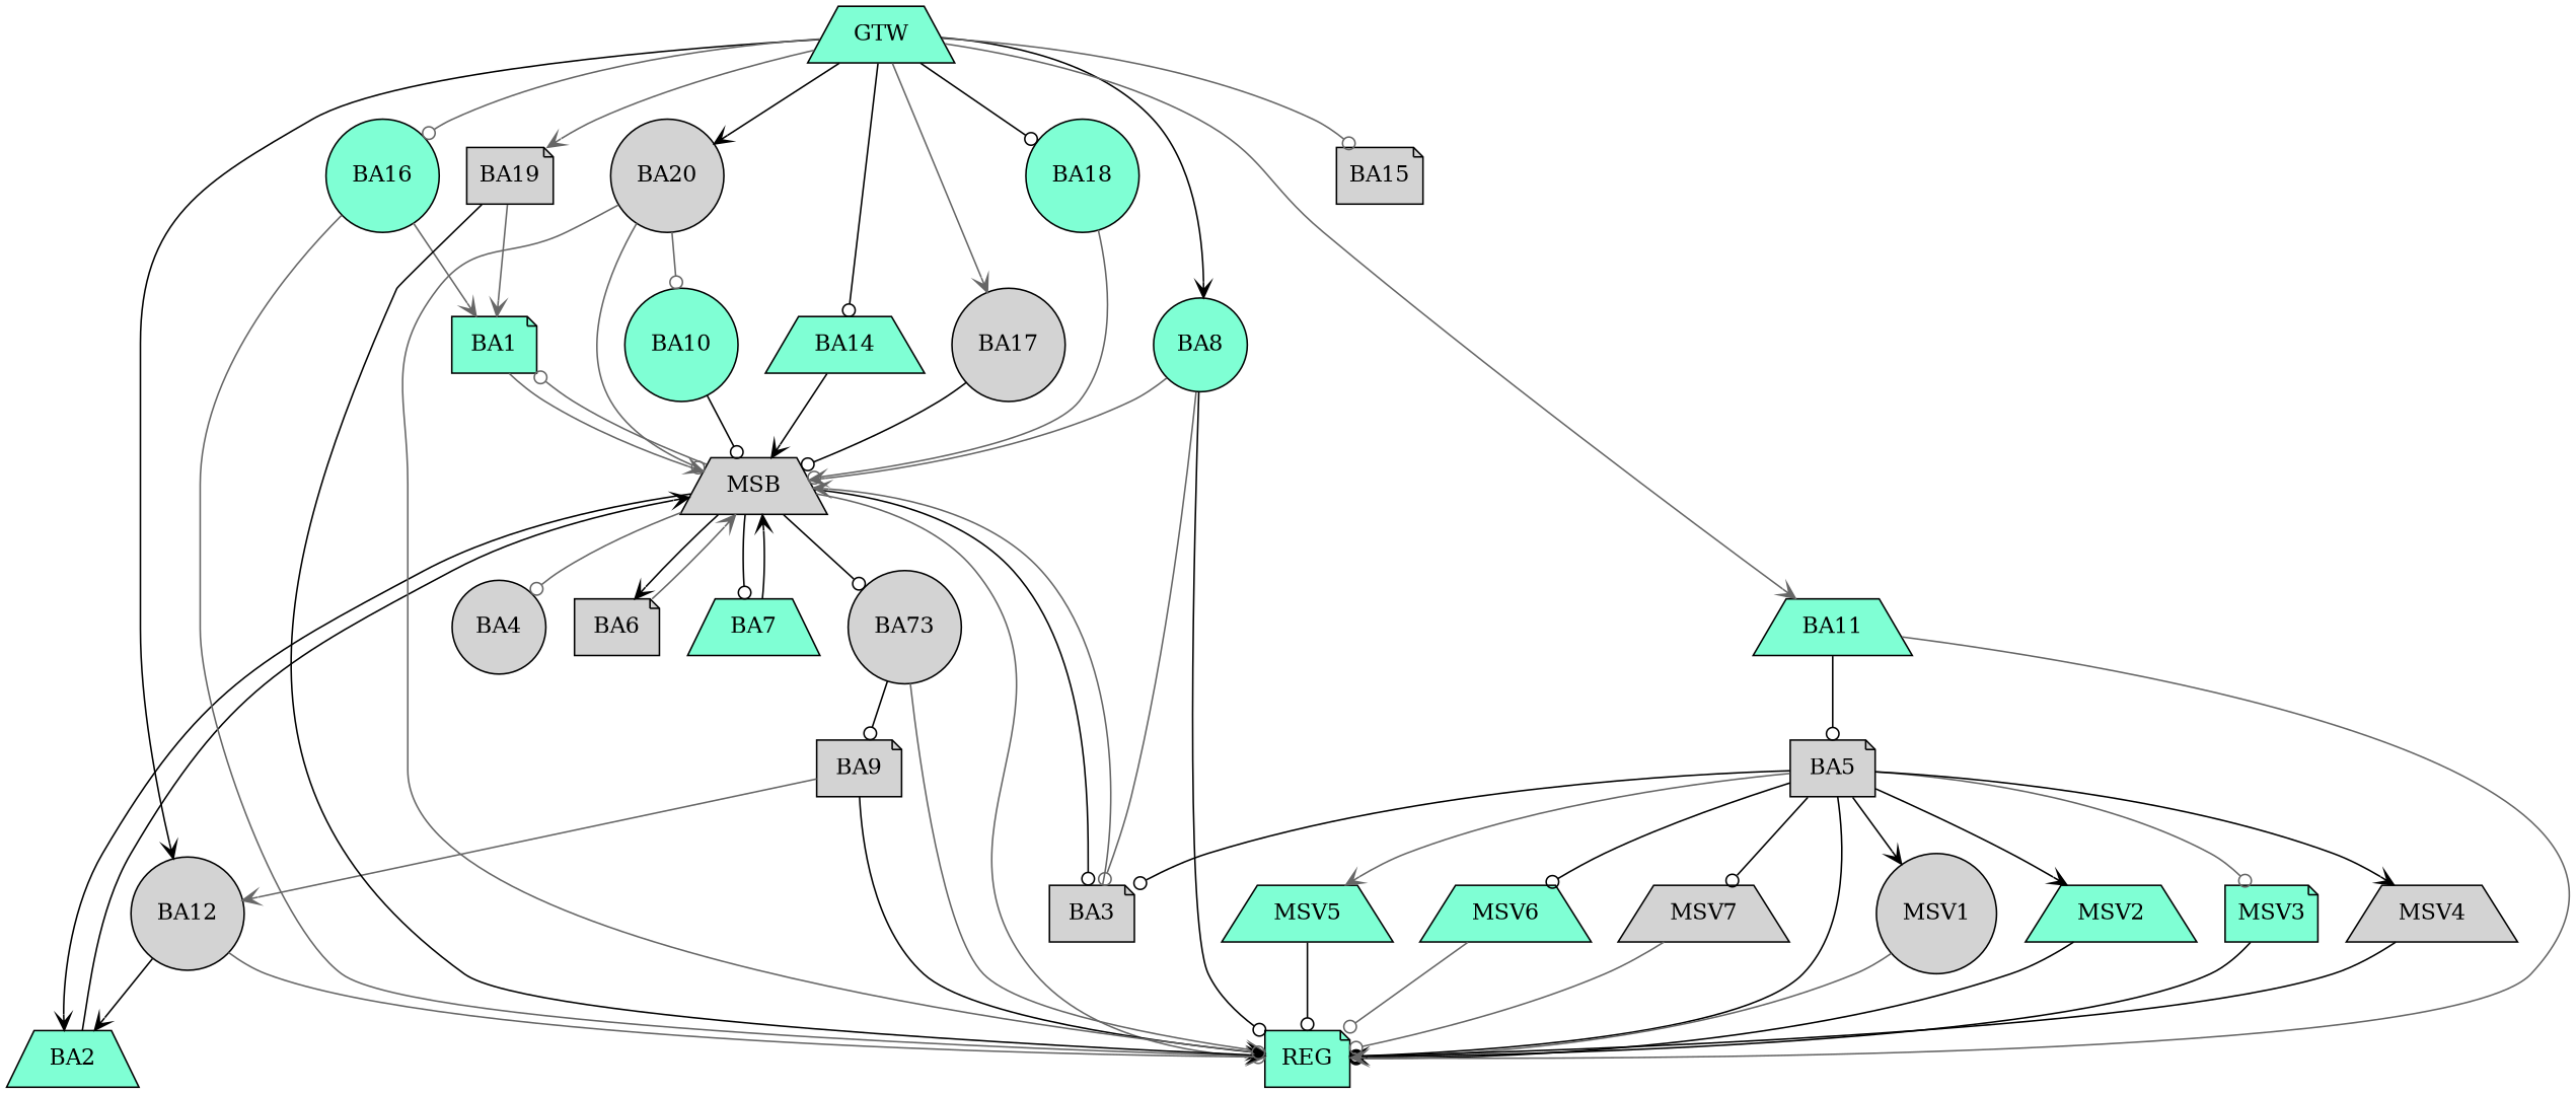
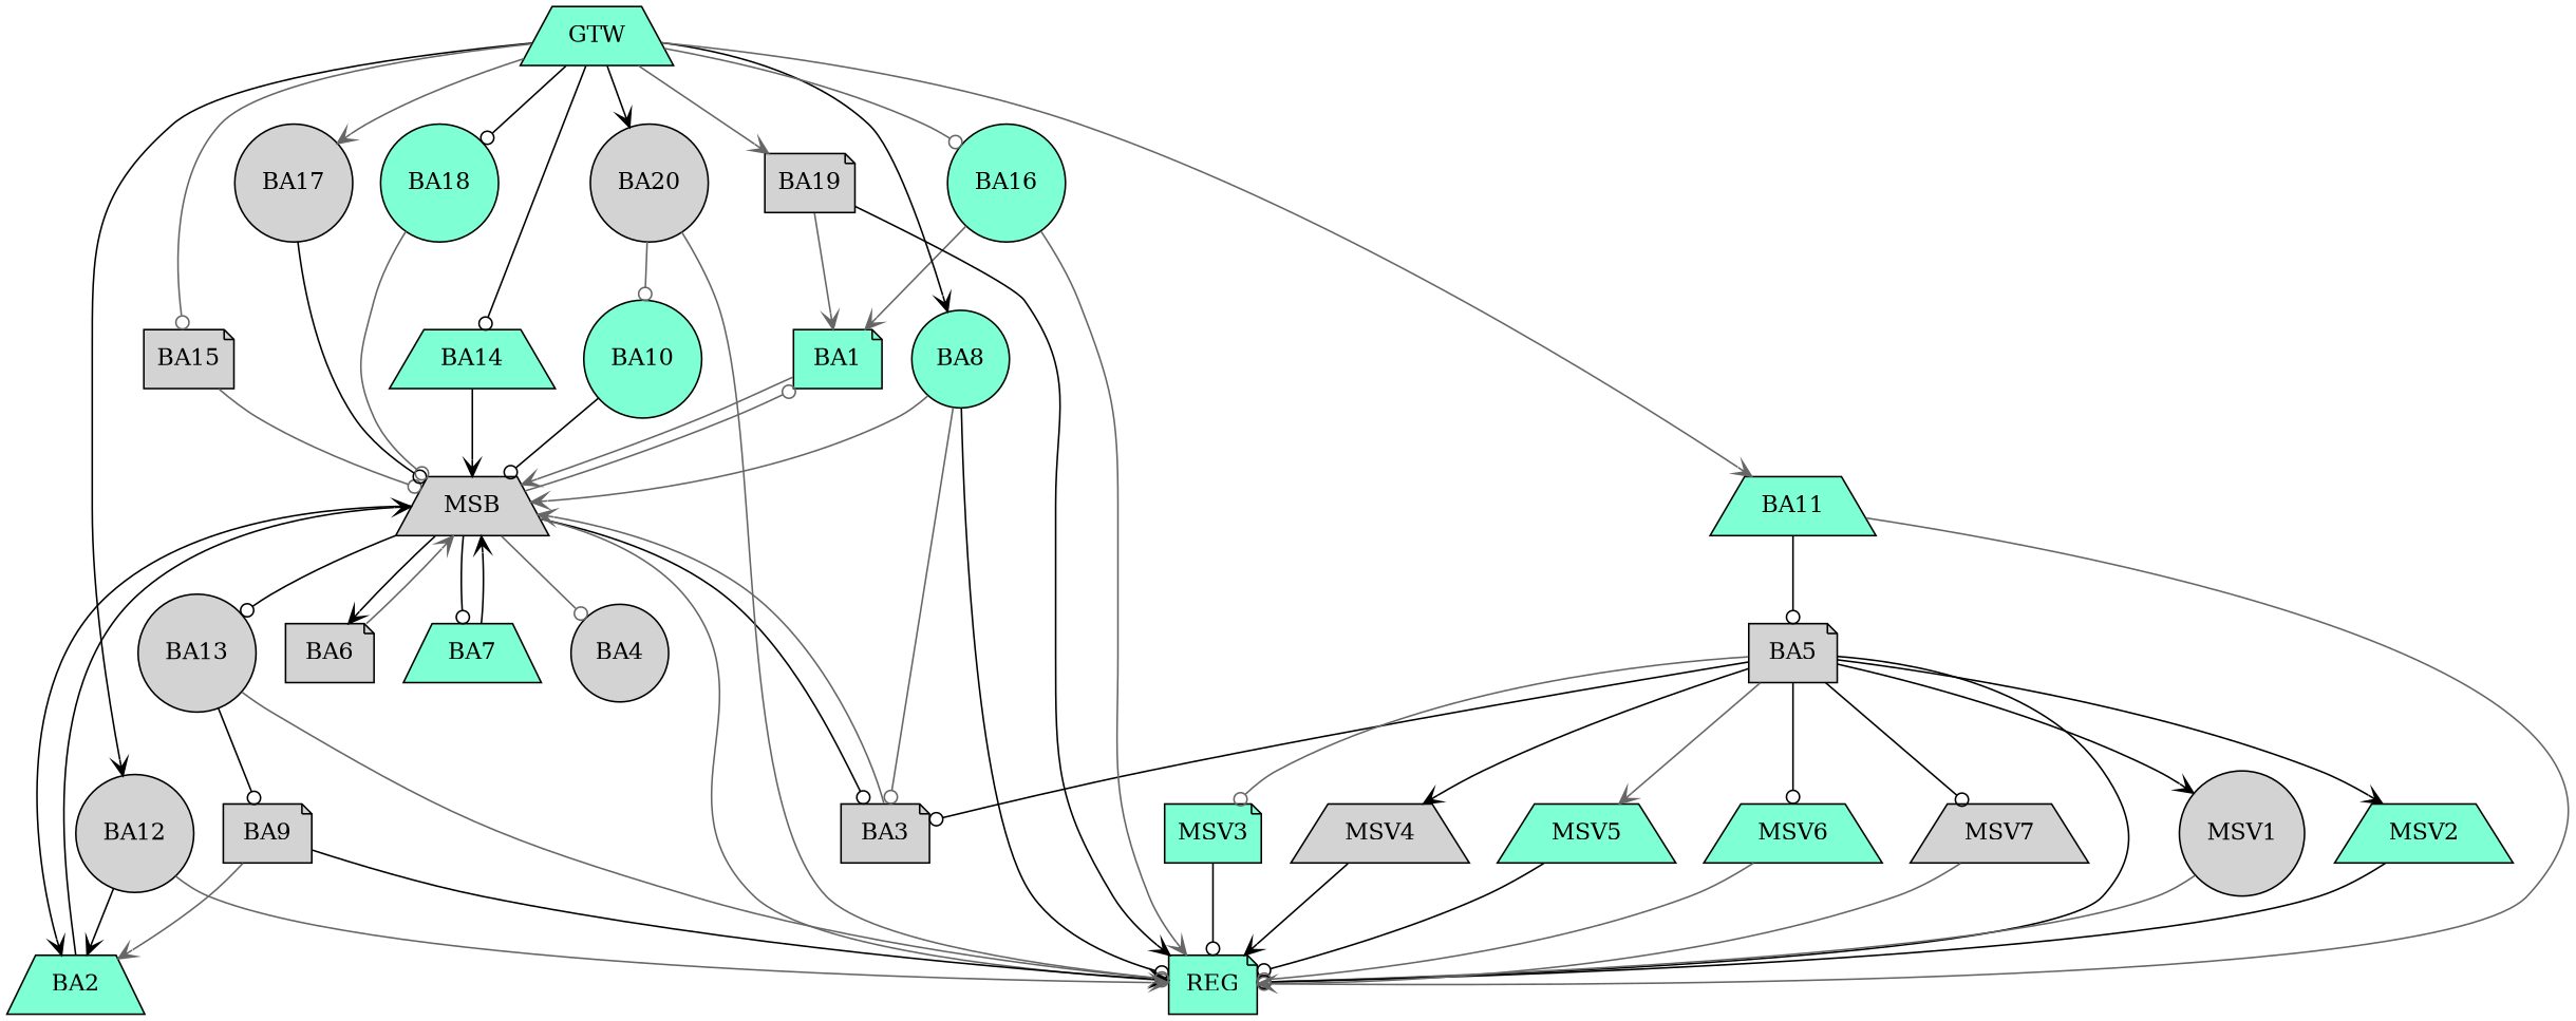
  strict digraph {
    node [fillcolor=aquamarine shape=trapezium style=filled]
    edge [arrowhead=odot color=black]
    n1 [label=BA1 shape=note]
    n2 [fillcolor=lightgrey label=MSB]
    n3 [label=BA2]
    n4 [fillcolor=lightgrey label=BA3 shape=note]
    n5 [fillcolor=lightgrey label=BA4 shape=circle]
    n6 [label=REG shape=note]
    n7 [fillcolor=lightgrey label=BA6 shape=note]
    n8 [label=BA7]
-   n9 [fillcolor=lightgrey label=BA73 shape=circle]
+   n9 [fillcolor=lightgrey label=BA13 shape=circle]
    n10 [fillcolor=lightgrey label=BA5 shape=note]
    n11 [fillcolor=lightgrey label=MSV1 shape=circle]
    n12 [label=MSV2]
    n13 [label=MSV3 shape=note]
    n14 [fillcolor=lightgrey label=MSV4]
    n15 [label=MSV5]
    n16 [label=MSV6]
    n17 [fillcolor=lightgrey label=MSV7]
    n18 [label=BA8 shape=circle]
    n19 [fillcolor=lightgrey label=BA9 shape=note]
    n20 [label=BA10 shape=circle]
    n21 [label=BA11]
    n22 [fillcolor=lightgrey label=BA12 shape=circle]
    n23 [label=BA14]
    n24 [fillcolor=lightgrey label=BA15 shape=note]
    n25 [label=BA16 shape=circle]
    n26 [fillcolor=lightgrey label=BA17 shape=circle]
    n27 [label=BA18 shape=circle]
    n28 [fillcolor=lightgrey label=BA19 shape=note]
    n29 [fillcolor=lightgrey label=BA20 shape=circle]
    n30 [label=GTW]
    n1 -> n2 [arrowhead=vee color=gray40]
    n2 -> n1 [color=gray40]
    n2 -> n3 [arrowhead=vee]
    n2 -> n4
    n2 -> n5 [color=gray40]
    n2 -> n6 [color=gray40]
    n2 -> n7 [arrowhead=vee]
    n2 -> n8
    n2 -> n9
    n3 -> n2 [arrowhead=vee]
    n4 -> n2 [arrowhead=vee color=gray40]
    n7 -> n2 [arrowhead=vee color=gray40]
    n8 -> n2 [arrowhead=vee]
    n9 -> n6 [arrowhead=vee color=gray40]
    n9 -> n19
    n10 -> n4
    n10 -> n6
    n10 -> n11 [arrowhead=vee]
    n10 -> n12 [arrowhead=vee]
    n10 -> n13 [color=gray40]
    n10 -> n14 [arrowhead=vee]
    n10 -> n15 [arrowhead=vee color=gray40]
    n10 -> n16
    n10 -> n17
    n11 -> n6 [color=gray40]
    n12 -> n6
    n13 -> n6
    n14 -> n6 [arrowhead=vee]
    n15 -> n6
    n16 -> n6 [color=gray40]
    n17 -> n6 [color=gray40]
    n18 -> n2 [arrowhead=vee color=gray40]
    n18 -> n4 [color=gray40]
    n18 -> n6
-   n19 -> n22 [arrowhead=vee color=gray40]
+   n19 -> n3 [arrowhead=vee color=gray40]
    n19 -> n6 [arrowhead=vee]
    n20 -> n2
    n21 -> n6 [arrowhead=vee color=gray40]
    n21 -> n10
    n22 -> n3 [arrowhead=vee]
    n22 -> n6 [arrowhead=vee color=gray40]
    n23 -> n2 [arrowhead=vee]
-   n29 -> n2 [color=gray40]
+   n24 -> n2 [color=gray40]
    n25 -> n1 [arrowhead=vee color=gray40]
    n25 -> n6 [arrowhead=vee color=gray40]
    n26 -> n2
    n27 -> n2 [color=gray40]
    n28 -> n1 [arrowhead=vee color=gray40]
    n28 -> n6 [arrowhead=vee]
    n29 -> n6 [color=gray40]
    n29 -> n20 [color=gray40]
    n30 -> n18 [arrowhead=vee]
    n30 -> n21 [arrowhead=vee color=gray40]
    n30 -> n22 [arrowhead=vee]
    n30 -> n23
    n30 -> n24 [color=gray40]
    n30 -> n25 [color=gray40]
    n30 -> n26 [arrowhead=vee color=gray40]
    n30 -> n27
    n30 -> n28 [arrowhead=vee color=gray40]
    n30 -> n29 [arrowhead=vee]
  }
